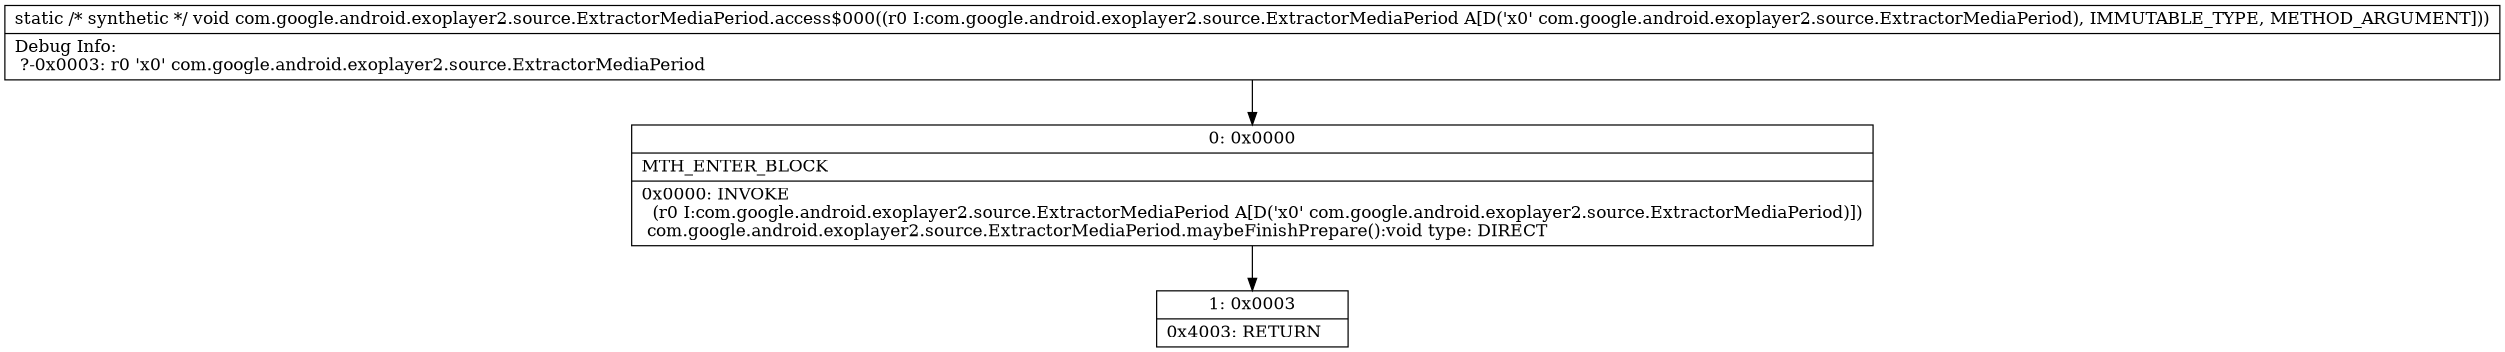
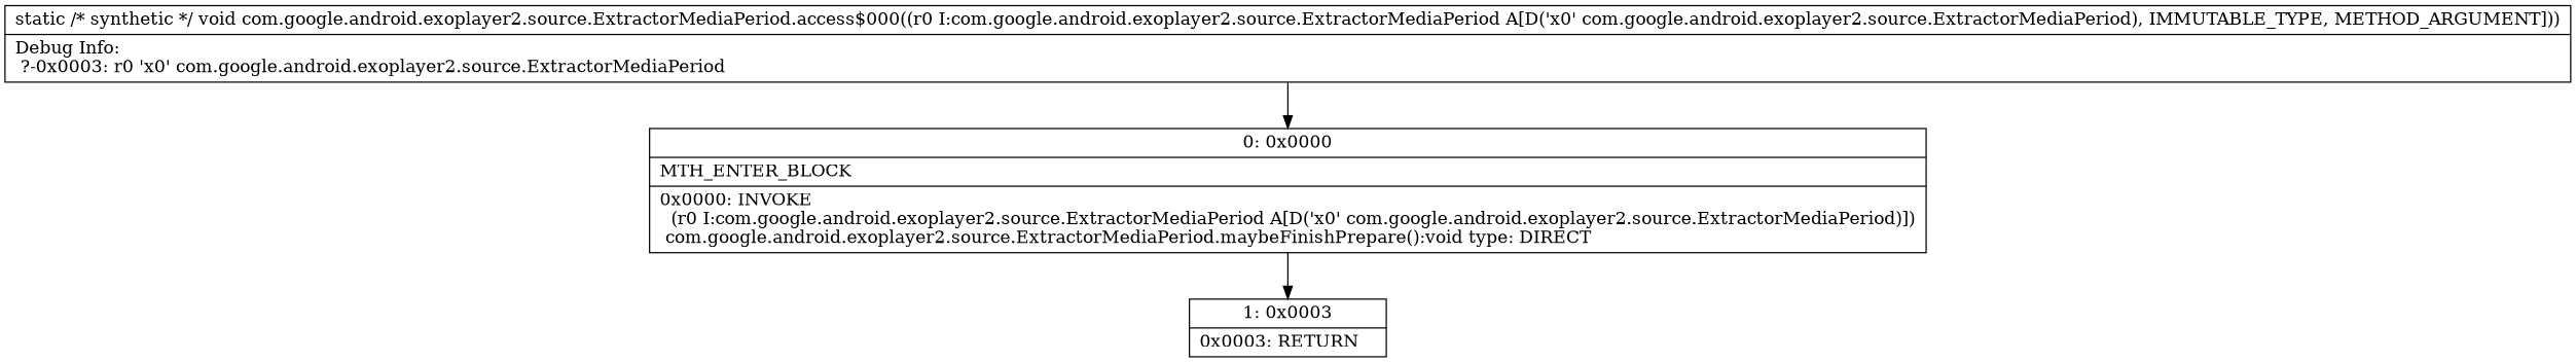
  digraph {
    node [shape=record]
    n1 [label="{0\:\ 0x0000|MTH_ENTER_BLOCK\l|0x0000: INVOKE  \l  (r0 I:com.google.android.exoplayer2.source.ExtractorMediaPeriod A[D('x0' com.google.android.exoplayer2.source.ExtractorMediaPeriod)])\l com.google.android.exoplayer2.source.ExtractorMediaPeriod.maybeFinishPrepare():void type: DIRECT \l}"]
-   n2 [label="{1\:\ 0x0003|0x4003: RETURN   \l}"]
+   n2 [label="{1\:\ 0x0003|0x0003: RETURN   \l}"]
    n3 [label="{static \/* synthetic *\/ void com.google.android.exoplayer2.source.ExtractorMediaPeriod.access$000((r0 I:com.google.android.exoplayer2.source.ExtractorMediaPeriod A[D('x0' com.google.android.exoplayer2.source.ExtractorMediaPeriod), IMMUTABLE_TYPE, METHOD_ARGUMENT]))  | Debug Info:\l  ?\-0x0003: r0 'x0' com.google.android.exoplayer2.source.ExtractorMediaPeriod\l}"]
    n1 -> n2
    n3 -> n1
  }
